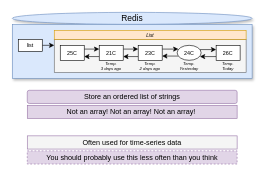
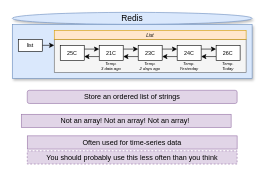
  <mxCell id="0" />
  <mxCell id="1" parent="0" />
  <mxCell id="2" value="Redis" style="ellipse;whiteSpace=wrap;html=1;shadow=1;fontSize=14;align=center;fillColor=#dae8fc;strokeColor=#6c8ebf;" vertex="1" parent="1"><mxGeometry x="20" y="20" width="400" height="20" as="geometry" /></mxCell>
  <mxCell id="3" value="" style="rounded=0;whiteSpace=wrap;html=1;shadow=1;fontSize=14;align=center;fillColor=#dae8fc;strokeColor=#6c8ebf;" vertex="1" parent="1"><mxGeometry x="20" y="40" width="400" height="90" as="geometry" /></mxCell>
  <mxCell id="4" style="edgeStyle=orthogonalEdgeStyle;rounded=0;orthogonalLoop=1;jettySize=auto;html=1;exitX=1;exitY=0.5;exitDx=0;exitDy=0;fontSize=11;" edge="1" parent="1" source="5"><mxGeometry relative="1" as="geometry"><mxPoint x="90" y="74.984" as="targetPoint" /></mxGeometry></mxCell>
  <mxCell id="5" value="list" style="rounded=0;whiteSpace=wrap;html=1;fontSize=9;" vertex="1" parent="1"><mxGeometry x="30" y="65" width="40" height="20" as="geometry" /></mxCell>
  <mxCell id="6" value="" style="rounded=0;whiteSpace=wrap;html=1;fontSize=9;align=center;fontStyle=2;fillColor=#f5f5f5;strokeColor=#666666;fontColor=#333333;" vertex="1" parent="1"><mxGeometry x="90" y="65" width="320" height="55" as="geometry" /></mxCell>
  <mxCell id="7" style="edgeStyle=orthogonalEdgeStyle;rounded=0;orthogonalLoop=1;jettySize=auto;html=1;exitX=1;exitY=0.25;exitDx=0;exitDy=0;entryX=0;entryY=0.25;entryDx=0;entryDy=0;fontSize=9;" edge="1" parent="1" source="8" target="12"><mxGeometry relative="1" as="geometry" /></mxCell>
  <mxCell id="8" value="25C" style="rounded=0;whiteSpace=wrap;html=1;fontSize=9;" vertex="1" parent="1"><mxGeometry x="100" y="75" width="40" height="25" as="geometry" /></mxCell>
  <mxCell id="9" value="List" style="rounded=0;whiteSpace=wrap;html=1;fillColor=#ffe6cc;strokeColor=#d79b00;fontStyle=2;fontSize=8;" vertex="1" parent="1"><mxGeometry x="90" y="50" width="320" height="15" as="geometry" /></mxCell>
  <mxCell id="10" style="edgeStyle=orthogonalEdgeStyle;rounded=0;orthogonalLoop=1;jettySize=auto;html=1;exitX=1;exitY=0.25;exitDx=0;exitDy=0;entryX=0;entryY=0.25;entryDx=0;entryDy=0;fontSize=9;" edge="1" parent="1" source="12" target="15"><mxGeometry relative="1" as="geometry" /></mxCell>
  <mxCell id="11" style="edgeStyle=orthogonalEdgeStyle;rounded=0;orthogonalLoop=1;jettySize=auto;html=1;exitX=0;exitY=0.75;exitDx=0;exitDy=0;entryX=1;entryY=0.75;entryDx=0;entryDy=0;fontSize=9;" edge="1" parent="1" source="12" target="8"><mxGeometry relative="1" as="geometry" /></mxCell>
  <mxCell id="12" value="21C" style="rounded=0;whiteSpace=wrap;html=1;fontSize=9;" vertex="1" parent="1"><mxGeometry x="165" y="75" width="40" height="25" as="geometry" /></mxCell>
  <mxCell id="13" style="edgeStyle=orthogonalEdgeStyle;rounded=0;orthogonalLoop=1;jettySize=auto;html=1;exitX=1;exitY=0.25;exitDx=0;exitDy=0;entryX=0;entryY=0.25;entryDx=0;entryDy=0;fontSize=9;" edge="1" parent="1" source="15" target="20"><mxGeometry relative="1" as="geometry" /></mxCell>
  <mxCell id="14" style="edgeStyle=orthogonalEdgeStyle;rounded=0;orthogonalLoop=1;jettySize=auto;html=1;exitX=0;exitY=0.75;exitDx=0;exitDy=0;entryX=1;entryY=0.75;entryDx=0;entryDy=0;fontSize=9;" edge="1" parent="1" source="15" target="12"><mxGeometry relative="1" as="geometry" /></mxCell>
  <mxCell id="15" value="23C" style="rounded=0;whiteSpace=wrap;html=1;fontSize=9;" vertex="1" parent="1"><mxGeometry x="230" y="75" width="40" height="25" as="geometry" /></mxCell>
  <mxCell id="16" style="edgeStyle=orthogonalEdgeStyle;rounded=0;orthogonalLoop=1;jettySize=auto;html=1;exitX=0;exitY=0.75;exitDx=0;exitDy=0;entryX=1;entryY=0.75;entryDx=0;entryDy=0;fontSize=9;" edge="1" parent="1" source="17" target="20"><mxGeometry relative="1" as="geometry" /></mxCell>
  <mxCell id="17" value="26C" style="rounded=0;whiteSpace=wrap;html=1;fontSize=9;" vertex="1" parent="1"><mxGeometry x="360" y="75" width="40" height="25" as="geometry" /></mxCell>
  <mxCell id="18" style="edgeStyle=orthogonalEdgeStyle;rounded=0;orthogonalLoop=1;jettySize=auto;html=1;exitX=1;exitY=0.25;exitDx=0;exitDy=0;entryX=0;entryY=0.25;entryDx=0;entryDy=0;fontSize=9;" edge="1" parent="1" source="20" target="17"><mxGeometry relative="1" as="geometry" /></mxCell>
  <mxCell id="19" style="edgeStyle=orthogonalEdgeStyle;rounded=0;orthogonalLoop=1;jettySize=auto;html=1;exitX=0;exitY=0.75;exitDx=0;exitDy=0;entryX=1;entryY=0.75;entryDx=0;entryDy=0;fontSize=9;" edge="1" parent="1" source="20" target="15"><mxGeometry relative="1" as="geometry" /></mxCell>
- <mxCell id="20" value="24C" style="ellipse;whiteSpace=wrap;html=1;fontSize=9;" vertex="1" parent="1"><mxGeometry x="295" y="75" width="40" height="25" as="geometry" /></mxCell>
+ <mxCell id="20" value="24C" style="rounded=0;whiteSpace=wrap;html=1;fontSize=9;" vertex="1" parent="1"><mxGeometry x="295" y="75" width="40" height="25" as="geometry" /></mxCell>
  <mxCell id="21" value="&lt;i style=&quot;font-size: 7px&quot;&gt;Temp. Today&lt;/i&gt;" style="text;html=1;strokeColor=none;fillColor=none;align=center;verticalAlign=middle;whiteSpace=wrap;rounded=0;fontSize=7;" vertex="1" parent="1"><mxGeometry x="360" y="100" width="40" height="20" as="geometry" /></mxCell>
  <mxCell id="22" value="&lt;i style=&quot;font-size: 7px;&quot;&gt;Temp. Yesterday&lt;/i&gt;" style="text;html=1;strokeColor=none;fillColor=none;align=center;verticalAlign=middle;whiteSpace=wrap;rounded=0;fontSize=7;" vertex="1" parent="1"><mxGeometry x="295" y="100" width="40" height="20" as="geometry" /></mxCell>
  <mxCell id="23" value="&lt;i style=&quot;font-size: 7px&quot;&gt;Temp. &lt;br&gt;2 days ago&lt;/i&gt;" style="text;html=1;strokeColor=none;fillColor=none;align=center;verticalAlign=middle;whiteSpace=wrap;rounded=0;fontSize=7;" vertex="1" parent="1"><mxGeometry x="230" y="100" width="40" height="20" as="geometry" /></mxCell>
- <mxCell id="24" value="&lt;i style=&quot;font-size: 7px&quot;&gt;Temp. &lt;br&gt;3 days ago&lt;/i&gt;" style="text;html=1;strokeColor=none;fillColor=none;align=center;verticalAlign=middle;whiteSpace=wrap;rounded=0;fontSize=7;" vertex="1" parent="1"><mxGeometry x="165" y="100" width="40" height="20" as="geometry" /></mxCell>
+ <mxCell id="24" value="&lt;i style=&quot;font-size: 7px&quot;&gt;Temp. &lt;br&gt;3 data ago&lt;/i&gt;" style="text;html=1;strokeColor=none;fillColor=none;align=center;verticalAlign=middle;whiteSpace=wrap;rounded=0;fontSize=7;" vertex="1" parent="1"><mxGeometry x="165" y="100" width="40" height="20" as="geometry" /></mxCell>
  <mxCell id="25" value="Store an ordered list of strings" style="whiteSpace=wrap;html=1;fontSize=12;fillColor=#e1d5e7;strokeColor=#9673a6;rounded=1;" vertex="1" parent="1"><mxGeometry x="45" y="150" width="350" height="22" as="geometry" /></mxCell>
- <mxCell id="26" value="Not an array! Not an array! Not an array!&amp;nbsp;" style="rounded=0;whiteSpace=wrap;html=1;fontSize=12;fillColor=#e1d5e7;strokeColor=#9673a6;" vertex="1" parent="1"><mxGeometry x="45" y="175" width="350" height="22" as="geometry" /></mxCell>
- <mxCell id="27" value="Often used for time-series data" style="rounded=0;whiteSpace=wrap;html=1;fontSize=12;fillColor=#f5f5f5;strokeColor=#9673a6;" vertex="1" parent="1"><mxGeometry x="45" y="226" width="350" height="22" as="geometry" /></mxCell>
+ <mxCell id="26" value="Not an array! Not an array! Not an array!&amp;nbsp;" style="rounded=0;whiteSpace=wrap;html=1;fontSize=12;fillColor=#e1d5e7;strokeColor=#9673a6;" vertex="1" parent="1"><mxGeometry x="35" y="190" width="350" height="22" as="geometry" /></mxCell>
+ <mxCell id="27" value="Often used for time-series data" style="rounded=0;whiteSpace=wrap;html=1;fontSize=12;fillColor=#e1d5e7;strokeColor=#9673a6;" vertex="1" parent="1"><mxGeometry x="45" y="226" width="350" height="22" as="geometry" /></mxCell>
  <mxCell id="28" value="You should probably use this less often than you think" style="rounded=0;whiteSpace=wrap;html=1;fontSize=12;fillColor=#e1d5e7;strokeColor=#9673a6;dashed=1;" vertex="1" parent="1"><mxGeometry x="45" y="251" width="350" height="22" as="geometry" /></mxCell>
